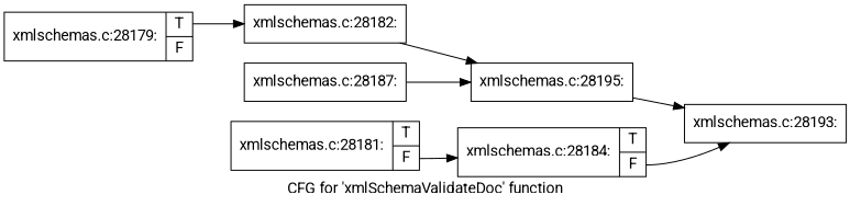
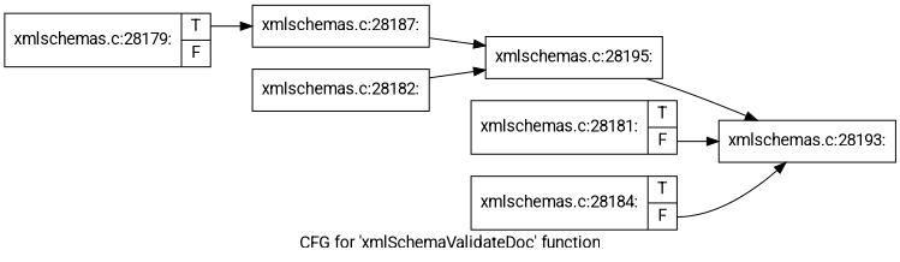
  digraph {
    fontname=Roboto
    label="CFG for 'xmlSchemaValidateDoc' function"
    rankdir=LR
    node [fontname=Roboto shape=record]
    edge [fontname=Roboto]
    n1 [label="{xmlschemas.c:28179:|{<s0>T|<s1>F}}"]
    n2 [label="{xmlschemas.c:28182:}"]
    n3 [label="{xmlschemas.c:28195:}"]
    n4 [label="{xmlschemas.c:28181:|{<s0>T|<s1>F}}"]
    n5 [label="{xmlschemas.c:28184:|{<s0>T|<s1>F}}"]
    n6 [label="{xmlschemas.c:28193:}"]
    n7 [label="{xmlschemas.c:28187:}"]
-   n1 -> n2 [tailport=s0]
+   n1 -> n7 [tailport=s0]
    n2 -> n3
    n3 -> n6
-   n4 -> n5 [tailport=s1]
+   n4 -> n6 [tailport=s1]
    n5 -> n6 [tailport=s1]
    n7 -> n3
  }
